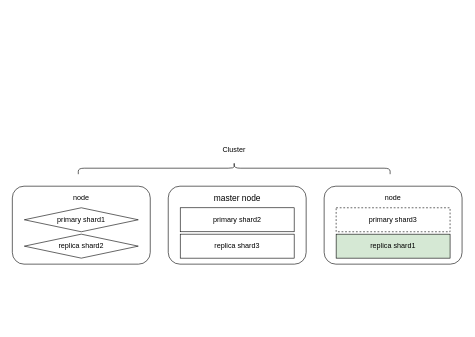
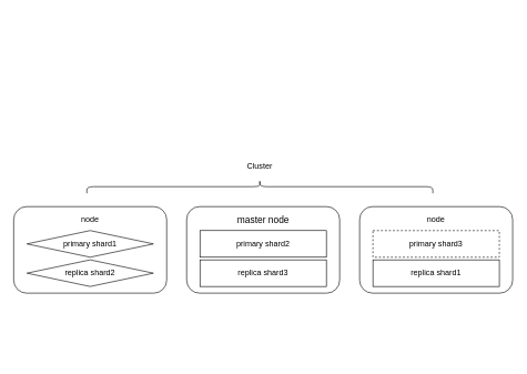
  <mxCell id="0" />
  <mxCell id="1" parent="0" />
  <mxCell id="2" value="" style="rounded=1;whiteSpace=wrap;html=1;" parent="1" vertex="1"><mxGeometry x="280" y="310" width="230" height="130" as="geometry" /></mxCell>
  <mxCell id="3" value="&lt;span&gt;primary shard2&lt;/span&gt;" style="rounded=0;whiteSpace=wrap;html=1;" parent="1" vertex="1"><mxGeometry x="300" y="346" width="190" height="40" as="geometry" /></mxCell>
  <mxCell id="4" value="&lt;span&gt;replica shard3&lt;/span&gt;" style="rounded=0;whiteSpace=wrap;html=1;" parent="1" vertex="1"><mxGeometry x="300" y="390" width="190" height="40" as="geometry" /></mxCell>
  <mxCell id="5" value="" style="rounded=1;whiteSpace=wrap;html=1;" parent="1" vertex="1"><mxGeometry x="540" y="310" width="230" height="130" as="geometry" /></mxCell>
  <mxCell id="6" value="&lt;span&gt;primary shard3&lt;/span&gt;" style="rounded=0;whiteSpace=wrap;html=1;dashed=1;" parent="1" vertex="1"><mxGeometry x="560" y="346" width="190" height="40" as="geometry" /></mxCell>
- <mxCell id="7" value="&lt;span&gt;replica shard1&lt;/span&gt;" style="rounded=0;whiteSpace=wrap;html=1;fillColor=#d5e8d4;" parent="1" vertex="1"><mxGeometry x="560" y="390" width="190" height="40" as="geometry" /></mxCell>
+ <mxCell id="7" value="&lt;span&gt;replica shard1&lt;/span&gt;" style="rounded=0;whiteSpace=wrap;html=1;" parent="1" vertex="1"><mxGeometry x="560" y="390" width="190" height="40" as="geometry" /></mxCell>
  <mxCell id="8" value="" style="rounded=1;whiteSpace=wrap;html=1;" parent="1" vertex="1"><mxGeometry x="20" y="310" width="230" height="130" as="geometry" /></mxCell>
  <mxCell id="9" value="primary shard1" style="rhombus;whiteSpace=wrap;html=1;" parent="1" vertex="1"><mxGeometry x="40" y="346" width="190" height="40" as="geometry" /></mxCell>
  <mxCell id="10" value="replica shard2" style="rhombus;whiteSpace=wrap;html=1;" parent="1" vertex="1"><mxGeometry x="40" y="390" width="190" height="40" as="geometry" /></mxCell>
  <mxCell id="11" value="&lt;font style=&quot;font-size: 14px&quot;&gt;master node&lt;/font&gt;" style="text;html=1;strokeColor=none;fillColor=none;align=center;verticalAlign=middle;whiteSpace=wrap;rounded=0;" parent="1" vertex="1"><mxGeometry x="337.5" y="320" width="115" height="20" as="geometry" /></mxCell>
  <mxCell id="12" value="node" style="text;html=1;strokeColor=none;fillColor=none;align=center;verticalAlign=middle;whiteSpace=wrap;rounded=0;" parent="1" vertex="1"><mxGeometry x="115" y="320" width="40" height="20" as="geometry" /></mxCell>
  <mxCell id="13" value="node" style="text;html=1;strokeColor=none;fillColor=none;align=center;verticalAlign=middle;whiteSpace=wrap;rounded=0;" parent="1" vertex="1"><mxGeometry x="635" y="320" width="40" height="20" as="geometry" /></mxCell>
  <mxCell id="14" value="" style="shape=curlyBracket;whiteSpace=wrap;html=1;rounded=1;rotation=90;" parent="1" vertex="1"><mxGeometry x="380" y="20" width="20" height="520" as="geometry" /></mxCell>
  <mxCell id="15" value="Cluster" style="text;html=1;strokeColor=none;fillColor=none;align=center;verticalAlign=middle;whiteSpace=wrap;rounded=0;" parent="1" vertex="1"><mxGeometry x="370" y="240" width="40" height="20" as="geometry" /></mxCell>
